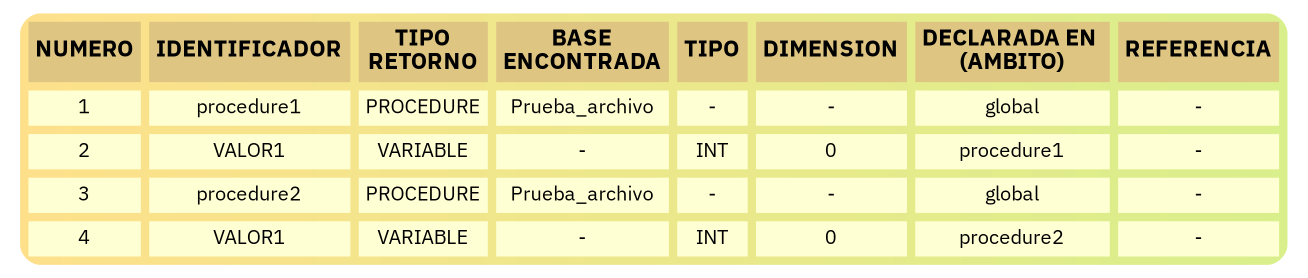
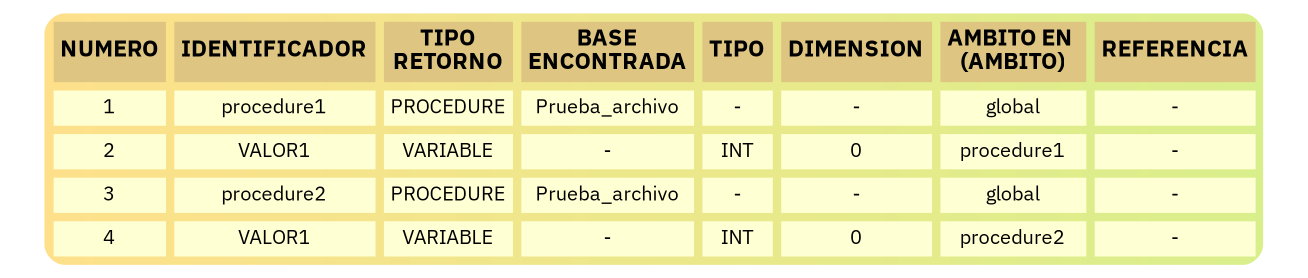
  digraph {
    fontname="IBM Plex Sans"
-   n1 [label=< <TABLE border="0" cellspacing="5" cellpadding="4" style="rounded" bgcolor="/rdylgn11/5:/rdylgn11/7"> <TR> <TD colspan="1" bgcolor="#DEC682"><FONT POINT-SIZE="14"><B>NUMERO</B></FONT></TD> <TD colspan="1" bgcolor="#DEC682"><FONT POINT-SIZE="14"><B>IDENTIFICADOR</B></FONT></TD> <TD colspan="1" bgcolor="#DEC682"><FONT POINT-SIZE="14"><B>TIPO<br/>RETORNO</B></FONT></TD> <TD colspan="1" bgcolor="#DEC682"><FONT POINT-SIZE="14"><B>BASE<br/>ENCONTRADA</B></FONT></TD> <TD colspan="1" bgcolor="#DEC682"><FONT POINT-SIZE="14"><B>TIPO</B></FONT></TD> <TD colspan="1" bgcolor="#DEC682"><FONT POINT-SIZE="14"><B>DIMENSION</B></FONT></TD> <TD colspan="1" bgcolor="#DEC682"><FONT POINT-SIZE="14"><B>DECLARADA EN <br/>(AMBITO)</B></FONT></TD> <TD colspan="1" bgcolor="#DEC682"><FONT POINT-SIZE="14"><B>REFERENCIA</B></FONT></TD> </TR> <TR> <TD  colspan="1" bgcolor="#ffffd4"><FONT POINT-SIZE="12">1</FONT></TD> <TD  colspan="1" bgcolor="#ffffd4"><FONT POINT-SIZE="12">procedure1</FONT></TD> <TD  colspan="1" bgcolor="#ffffd4"><FONT POINT-SIZE="12">PROCEDURE</FONT></TD> <TD  colspan="1" bgcolor="#ffffd4"><FONT POINT-SIZE="12">Prueba_archivo</FONT></TD> <TD  colspan="1" bgcolor="#ffffd4"><FONT POINT-SIZE="12">-</FONT></TD> <TD  colspan="1" bgcolor="#ffffd4"><FONT POINT-SIZE="12">-</FONT></TD> <TD  colspan="1" bgcolor="#ffffd4"><FONT POINT-SIZE="12">global</FONT></TD> <TD  colspan="1" bgcolor="#ffffd4"><FONT POINT-SIZE="12">-</FONT></TD> </TR> <TR> <TD  colspan="1" bgcolor="#ffffd4"><FONT POINT-SIZE="12">2</FONT></TD> <TD  colspan="1" bgcolor="#ffffd4"><FONT POINT-SIZE="12">VALOR1</FONT></TD> <TD  colspan="1" bgcolor="#ffffd4"><FONT POINT-SIZE="12">VARIABLE</FONT></TD> <TD  colspan="1" bgcolor="#ffffd4"><FONT POINT-SIZE="12">-</FONT></TD> <TD  colspan="1" bgcolor="#ffffd4"><FONT POINT-SIZE="12">INT</FONT></TD> <TD  colspan="1" bgcolor="#ffffd4"><FONT POINT-SIZE="12">0</FONT></TD> <TD  colspan="1" bgcolor="#ffffd4"><FONT POINT-SIZE="12">procedure1</FONT></TD> <TD  colspan="1" bgcolor="#ffffd4"><FONT POINT-SIZE="12">-</FONT></TD> </TR> <TR> <TD  colspan="1" bgcolor="#ffffd4"><FONT POINT-SIZE="12">3</FONT></TD> <TD  colspan="1" bgcolor="#ffffd4"><FONT POINT-SIZE="12">procedure2</FONT></TD> <TD  colspan="1" bgcolor="#ffffd4"><FONT POINT-SIZE="12">PROCEDURE</FONT></TD> <TD  colspan="1" bgcolor="#ffffd4"><FONT POINT-SIZE="12">Prueba_archivo</FONT></TD> <TD  colspan="1" bgcolor="#ffffd4"><FONT POINT-SIZE="12">-</FONT></TD> <TD  colspan="1" bgcolor="#ffffd4"><FONT POINT-SIZE="12">-</FONT></TD> <TD  colspan="1" bgcolor="#ffffd4"><FONT POINT-SIZE="12">global</FONT></TD> <TD  colspan="1" bgcolor="#ffffd4"><FONT POINT-SIZE="12">-</FONT></TD> </TR> <TR> <TD  colspan="1" bgcolor="#ffffd4"><FONT POINT-SIZE="12">4</FONT></TD> <TD  colspan="1" bgcolor="#ffffd4"><FONT POINT-SIZE="12">VALOR1</FONT></TD> <TD  colspan="1" bgcolor="#ffffd4"><FONT POINT-SIZE="12">VARIABLE</FONT></TD> <TD  colspan="1" bgcolor="#ffffd4"><FONT POINT-SIZE="12">-</FONT></TD> <TD  colspan="1" bgcolor="#ffffd4"><FONT POINT-SIZE="12">INT</FONT></TD> <TD  colspan="1" bgcolor="#ffffd4"><FONT POINT-SIZE="12">0</FONT></TD> <TD  colspan="1" bgcolor="#ffffd4"><FONT POINT-SIZE="12">procedure2</FONT></TD> <TD  colspan="1" bgcolor="#ffffd4"><FONT POINT-SIZE="12">-</FONT></TD> </TR> </TABLE>> shape=none fontname="IBM Plex Sans"]
+   n1 [label=< <TABLE border="0" cellspacing="5" cellpadding="4" style="rounded" bgcolor="/rdylgn11/5:/rdylgn11/7"> <TR> <TD colspan="1" bgcolor="#DEC682"><FONT POINT-SIZE="14"><B>NUMERO</B></FONT></TD> <TD colspan="1" bgcolor="#DEC682"><FONT POINT-SIZE="14"><B>IDENTIFICADOR</B></FONT></TD> <TD colspan="1" bgcolor="#DEC682"><FONT POINT-SIZE="14"><B>TIPO<br/>RETORNO</B></FONT></TD> <TD colspan="1" bgcolor="#DEC682"><FONT POINT-SIZE="14"><B>BASE<br/>ENCONTRADA</B></FONT></TD> <TD colspan="1" bgcolor="#DEC682"><FONT POINT-SIZE="14"><B>TIPO</B></FONT></TD> <TD colspan="1" bgcolor="#DEC682"><FONT POINT-SIZE="14"><B>DIMENSION</B></FONT></TD> <TD colspan="1" bgcolor="#DEC682"><FONT POINT-SIZE="14"><B>AMBITO EN <br/>(AMBITO)</B></FONT></TD> <TD colspan="1" bgcolor="#DEC682"><FONT POINT-SIZE="14"><B>REFERENCIA</B></FONT></TD> </TR> <TR> <TD  colspan="1" bgcolor="#ffffd4"><FONT POINT-SIZE="12">1</FONT></TD> <TD  colspan="1" bgcolor="#ffffd4"><FONT POINT-SIZE="12">procedure1</FONT></TD> <TD  colspan="1" bgcolor="#ffffd4"><FONT POINT-SIZE="12">PROCEDURE</FONT></TD> <TD  colspan="1" bgcolor="#ffffd4"><FONT POINT-SIZE="12">Prueba_archivo</FONT></TD> <TD  colspan="1" bgcolor="#ffffd4"><FONT POINT-SIZE="12">-</FONT></TD> <TD  colspan="1" bgcolor="#ffffd4"><FONT POINT-SIZE="12">-</FONT></TD> <TD  colspan="1" bgcolor="#ffffd4"><FONT POINT-SIZE="12">global</FONT></TD> <TD  colspan="1" bgcolor="#ffffd4"><FONT POINT-SIZE="12">-</FONT></TD> </TR> <TR> <TD  colspan="1" bgcolor="#ffffd4"><FONT POINT-SIZE="12">2</FONT></TD> <TD  colspan="1" bgcolor="#ffffd4"><FONT POINT-SIZE="12">VALOR1</FONT></TD> <TD  colspan="1" bgcolor="#ffffd4"><FONT POINT-SIZE="12">VARIABLE</FONT></TD> <TD  colspan="1" bgcolor="#ffffd4"><FONT POINT-SIZE="12">-</FONT></TD> <TD  colspan="1" bgcolor="#ffffd4"><FONT POINT-SIZE="12">INT</FONT></TD> <TD  colspan="1" bgcolor="#ffffd4"><FONT POINT-SIZE="12">0</FONT></TD> <TD  colspan="1" bgcolor="#ffffd4"><FONT POINT-SIZE="12">procedure1</FONT></TD> <TD  colspan="1" bgcolor="#ffffd4"><FONT POINT-SIZE="12">-</FONT></TD> </TR> <TR> <TD  colspan="1" bgcolor="#ffffd4"><FONT POINT-SIZE="12">3</FONT></TD> <TD  colspan="1" bgcolor="#ffffd4"><FONT POINT-SIZE="12">procedure2</FONT></TD> <TD  colspan="1" bgcolor="#ffffd4"><FONT POINT-SIZE="12">PROCEDURE</FONT></TD> <TD  colspan="1" bgcolor="#ffffd4"><FONT POINT-SIZE="12">Prueba_archivo</FONT></TD> <TD  colspan="1" bgcolor="#ffffd4"><FONT POINT-SIZE="12">-</FONT></TD> <TD  colspan="1" bgcolor="#ffffd4"><FONT POINT-SIZE="12">-</FONT></TD> <TD  colspan="1" bgcolor="#ffffd4"><FONT POINT-SIZE="12">global</FONT></TD> <TD  colspan="1" bgcolor="#ffffd4"><FONT POINT-SIZE="12">-</FONT></TD> </TR> <TR> <TD  colspan="1" bgcolor="#ffffd4"><FONT POINT-SIZE="12">4</FONT></TD> <TD  colspan="1" bgcolor="#ffffd4"><FONT POINT-SIZE="12">VALOR1</FONT></TD> <TD  colspan="1" bgcolor="#ffffd4"><FONT POINT-SIZE="12">VARIABLE</FONT></TD> <TD  colspan="1" bgcolor="#ffffd4"><FONT POINT-SIZE="12">-</FONT></TD> <TD  colspan="1" bgcolor="#ffffd4"><FONT POINT-SIZE="12">INT</FONT></TD> <TD  colspan="1" bgcolor="#ffffd4"><FONT POINT-SIZE="12">0</FONT></TD> <TD  colspan="1" bgcolor="#ffffd4"><FONT POINT-SIZE="12">procedure2</FONT></TD> <TD  colspan="1" bgcolor="#ffffd4"><FONT POINT-SIZE="12">-</FONT></TD> </TR> </TABLE>> shape=none fontname="IBM Plex Sans"]
  }
